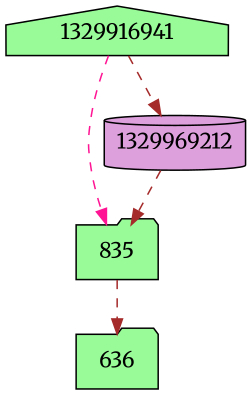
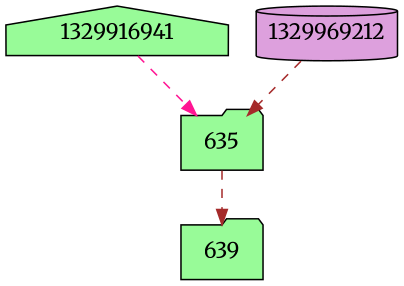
  strict digraph {
    fontname=Merriweather
    node [fillcolor=palegreen fontname=Merriweather shape=folder style=filled]
    edge [color=brown fontname=Merriweather style=dashed]
    n1 [label=1329916941 shape=house]
-   635 [label=835]
+   635
    1329969212 [fillcolor=plum shape=cylinder]
-   636
+   636 [label=639]
    n1 -> 635 [color=deeppink]
-   n1 -> 1329969212
    635 -> 636
    1329969212 -> 635
  }
